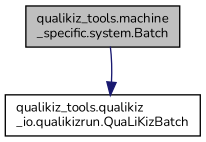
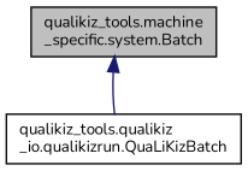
  digraph {
    fontname=Nunito
    node [color=black fontname=Nunito fontsize=10 shape=record style=filled]
    n1 [fillcolor=grey75 fontcolor=black height=0.2 label="qualikiz_tools.machine\l_specific.system.Batch" width=0.4]
    n2 [fillcolor=white height=0.2 label="qualikiz_tools.qualikiz\l_io.qualikizrun.QuaLiKizBatch" width=0.4]
-   n2 -> n1 [color=midnightblue dir=back fontname=Nunito fontsize=10 labelfontname=Helvetica labelfontsize=10 style=solid]
+   n1 -> n2 [color=midnightblue dir=back fontname=Nunito fontsize=10 labelfontname=Helvetica labelfontsize=10 style=solid]
  }
